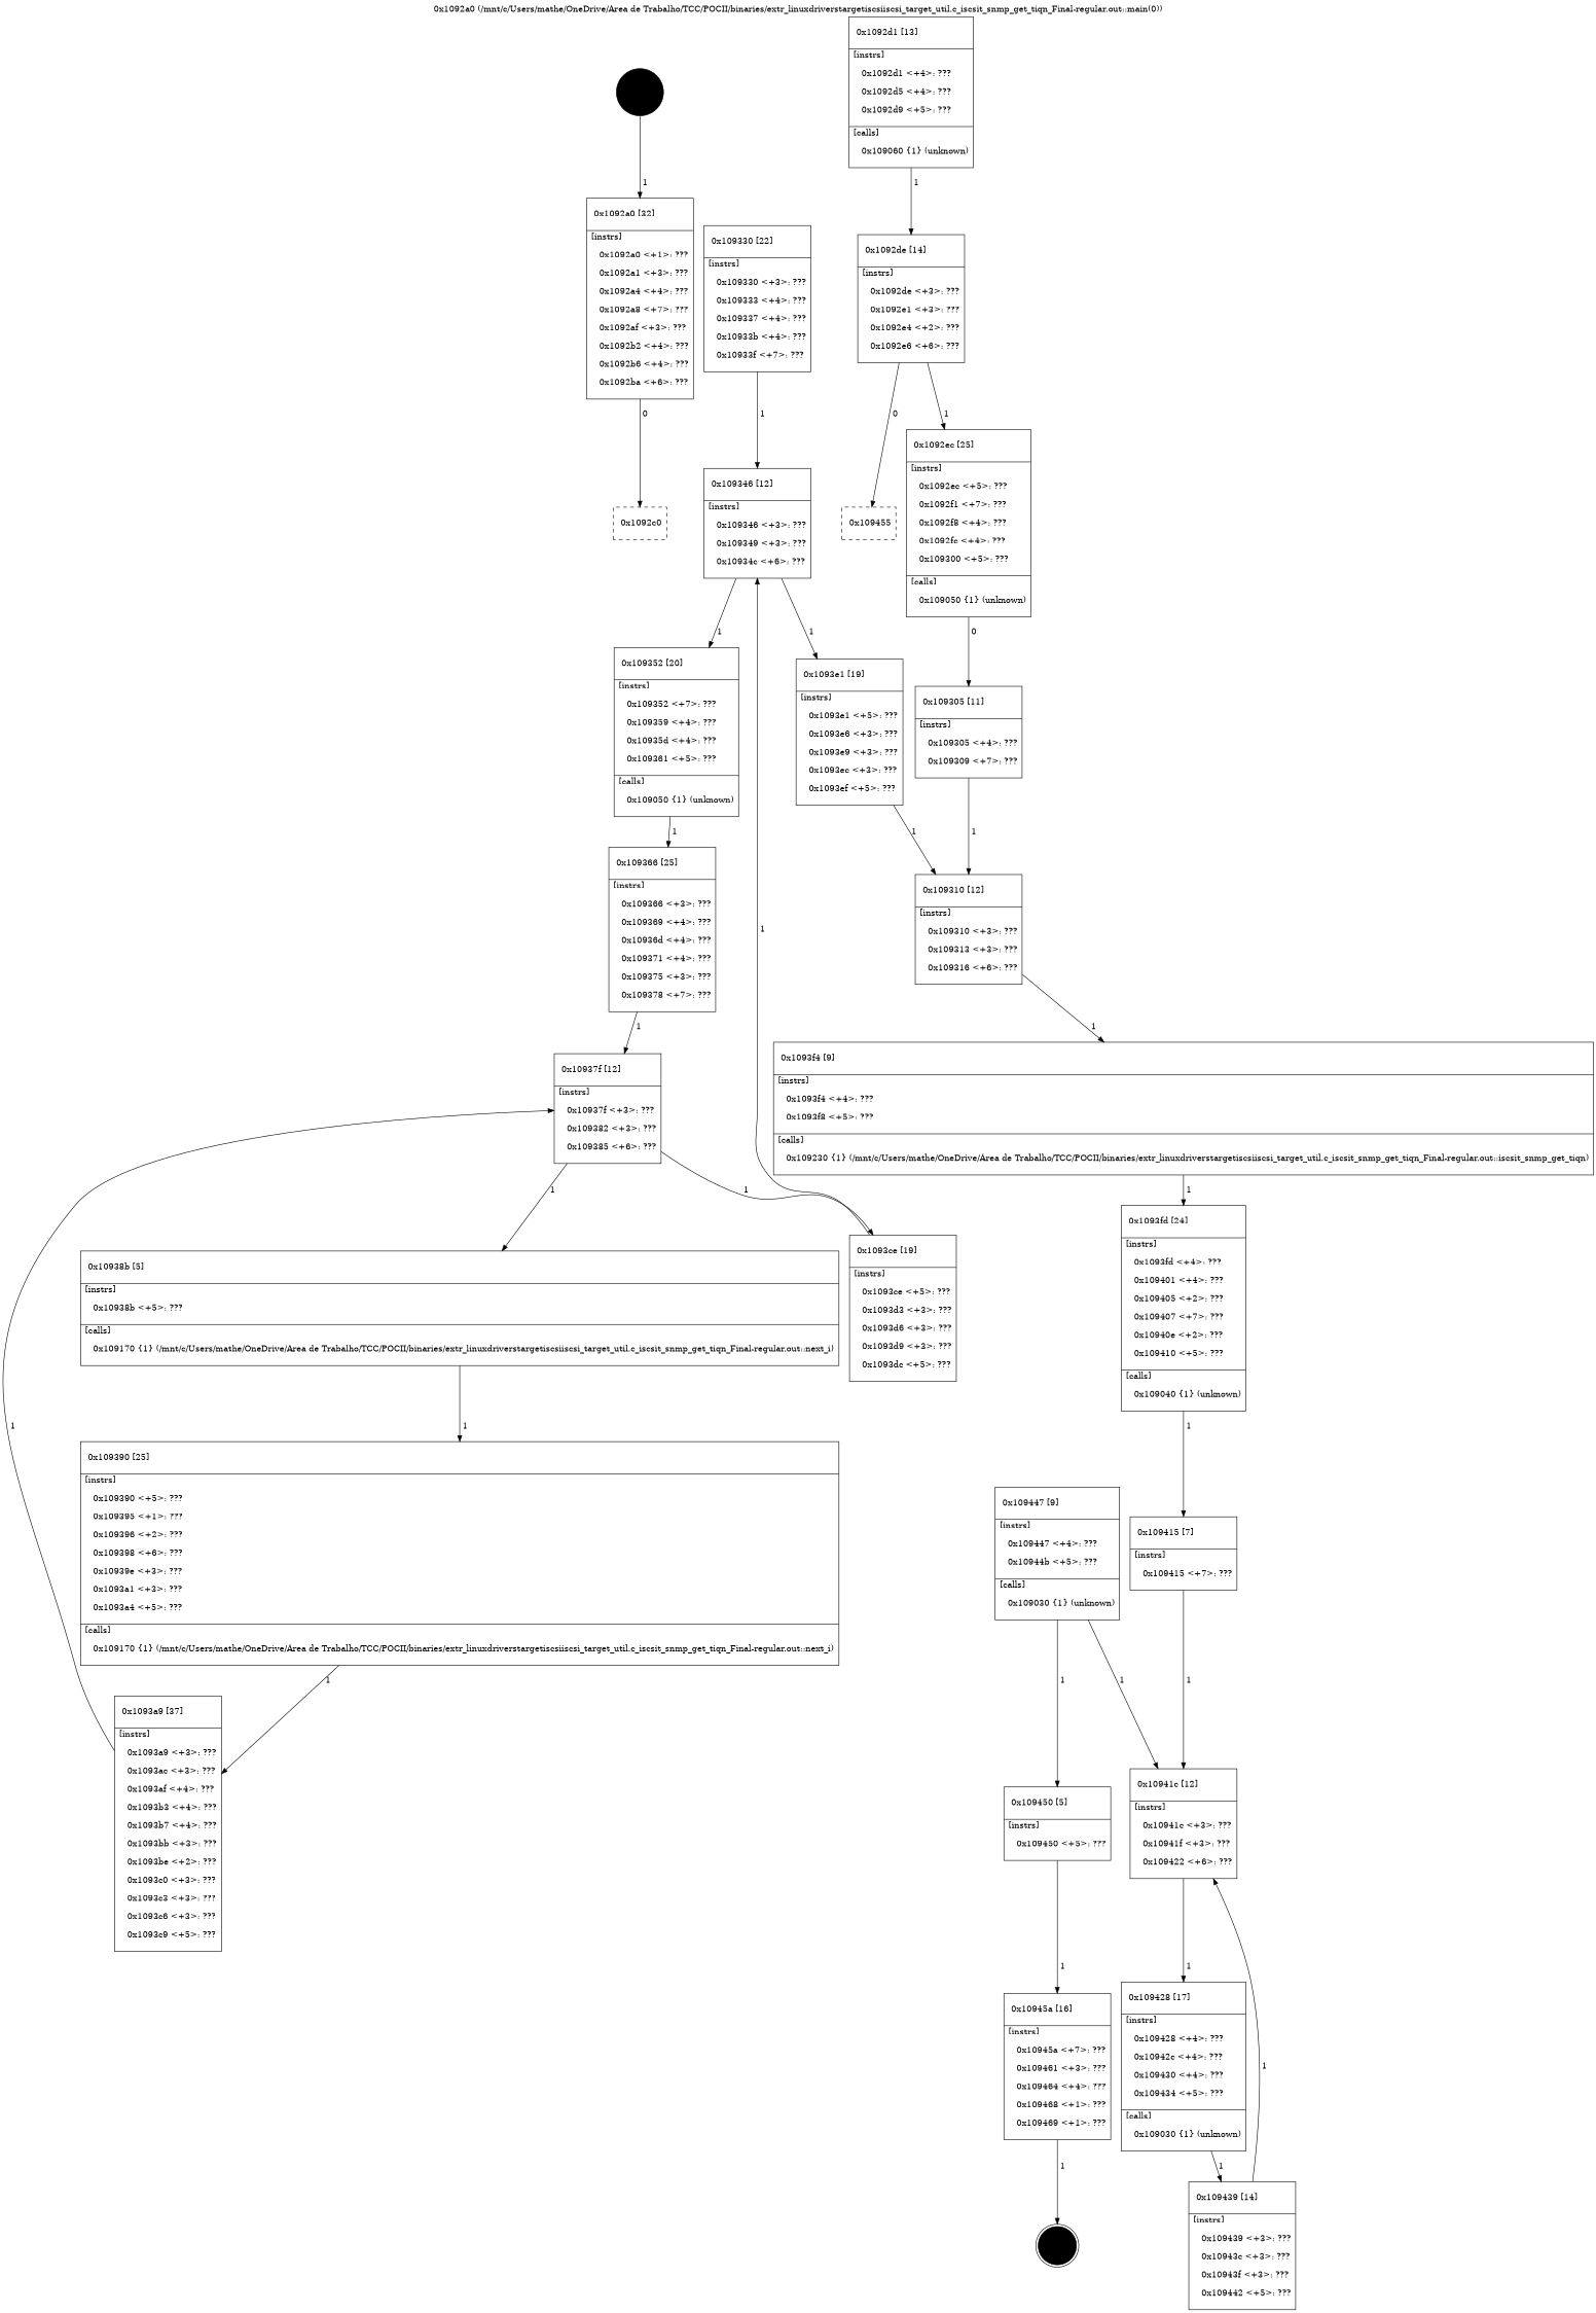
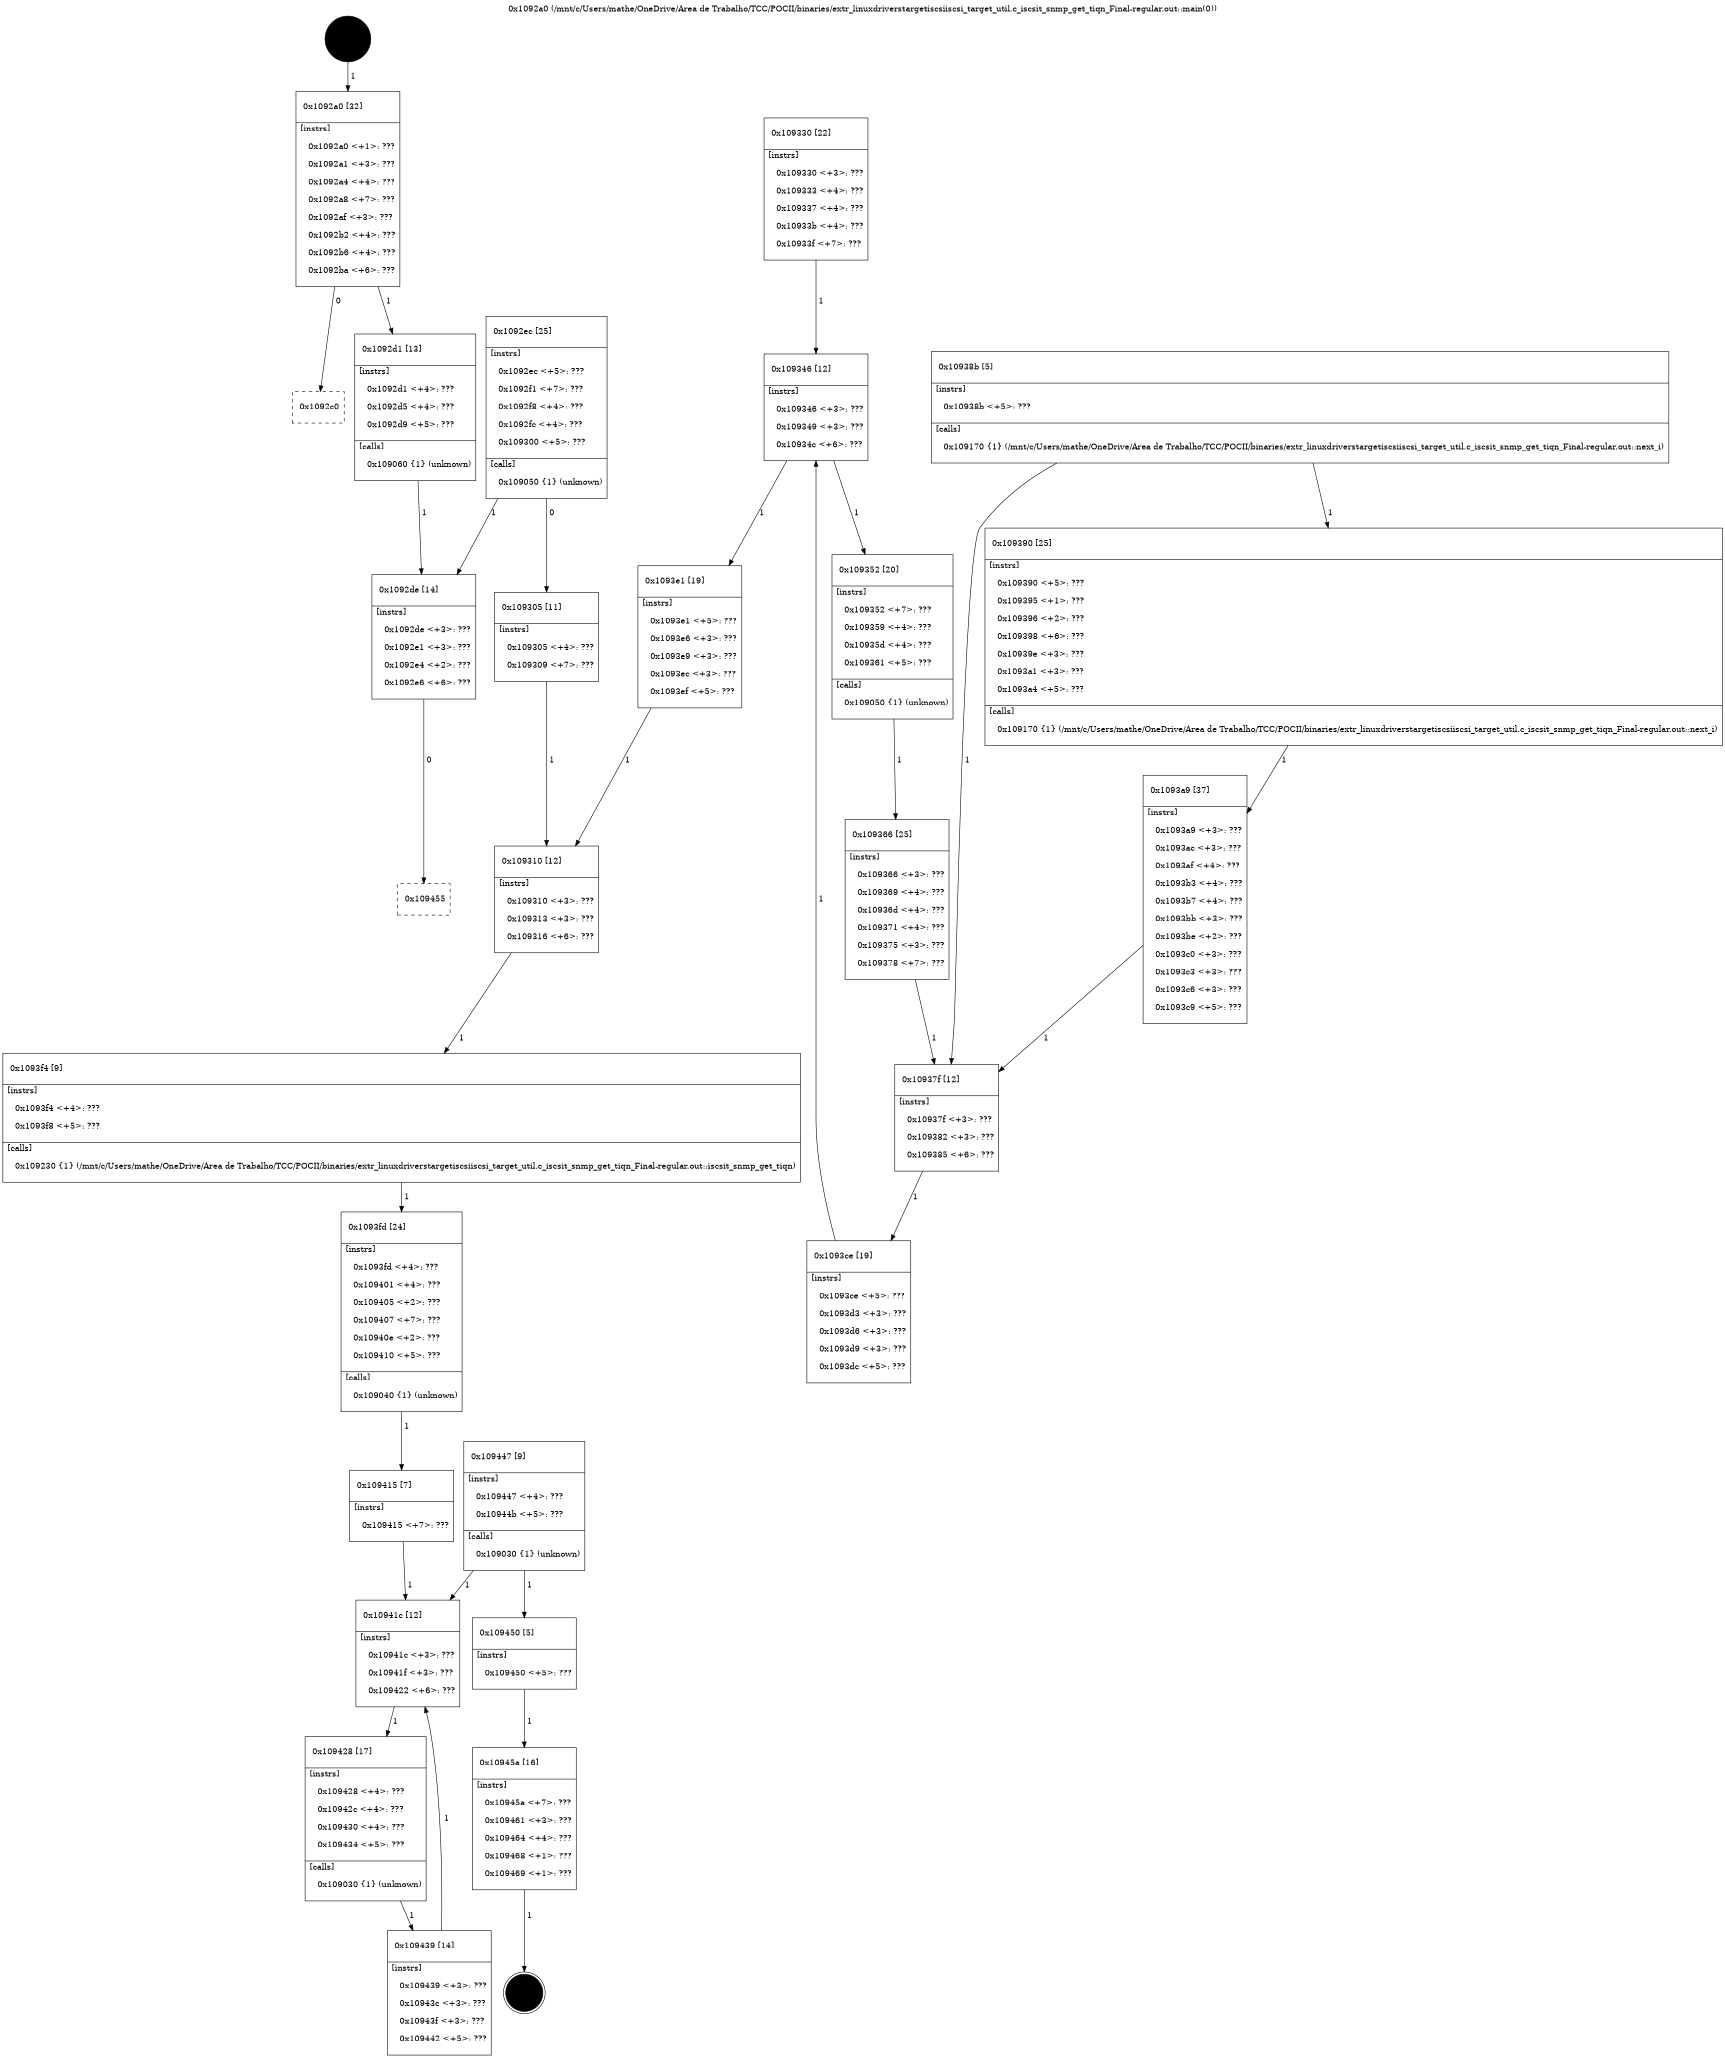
  digraph {
    label="0x1092a0 (/mnt/c/Users/mathe/OneDrive/Área de Trabalho/TCC/POCII/binaries/extr_linuxdriverstargetiscsiiscsi_target_util.c_iscsit_snmp_get_tiqn_Final-regular.out::main(0))"
    labelloc=t
    node [shape=record]
    Entry [fillcolor=black height=0.3 shape=circle style=filled width=0.3]
    n2 [label="{\n     0x1092a0 [32]\l\n     | [instrs]\l\n     &nbsp;&nbsp;0x1092a0 \<+1\>: ???\l\n     &nbsp;&nbsp;0x1092a1 \<+3\>: ???\l\n     &nbsp;&nbsp;0x1092a4 \<+4\>: ???\l\n     &nbsp;&nbsp;0x1092a8 \<+7\>: ???\l\n     &nbsp;&nbsp;0x1092af \<+3\>: ???\l\n     &nbsp;&nbsp;0x1092b2 \<+4\>: ???\l\n     &nbsp;&nbsp;0x1092b6 \<+4\>: ???\l\n     &nbsp;&nbsp;0x1092ba \<+6\>: ???\l\n  }"]
    n3 [label="{\n     0x1092d1 [13]\l\n     | [instrs]\l\n     &nbsp;&nbsp;0x1092d1 \<+4\>: ???\l\n     &nbsp;&nbsp;0x1092d5 \<+4\>: ???\l\n     &nbsp;&nbsp;0x1092d9 \<+5\>: ???\l\n     | [calls]\l\n     &nbsp;&nbsp;0x109060 \{1\} (unknown)\l\n  }"]
    n4 [label="{\n     0x1092c0\l\n  }" style=dashed]
    n5 [label="{\n     0x1092de [14]\l\n     | [instrs]\l\n     &nbsp;&nbsp;0x1092de \<+3\>: ???\l\n     &nbsp;&nbsp;0x1092e1 \<+3\>: ???\l\n     &nbsp;&nbsp;0x1092e4 \<+2\>: ???\l\n     &nbsp;&nbsp;0x1092e6 \<+6\>: ???\l\n  }"]
    n6 [label="{\n     0x109455\l\n  }" style=dashed]
    n7 [label="{\n     0x1092ec [25]\l\n     | [instrs]\l\n     &nbsp;&nbsp;0x1092ec \<+5\>: ???\l\n     &nbsp;&nbsp;0x1092f1 \<+7\>: ???\l\n     &nbsp;&nbsp;0x1092f8 \<+4\>: ???\l\n     &nbsp;&nbsp;0x1092fc \<+4\>: ???\l\n     &nbsp;&nbsp;0x109300 \<+5\>: ???\l\n     | [calls]\l\n     &nbsp;&nbsp;0x109050 \{1\} (unknown)\l\n  }"]
    n8 [label="{\n     0x109305 [11]\l\n     | [instrs]\l\n     &nbsp;&nbsp;0x109305 \<+4\>: ???\l\n     &nbsp;&nbsp;0x109309 \<+7\>: ???\l\n  }"]
    n9 [label="{\n     0x109310 [12]\l\n     | [instrs]\l\n     &nbsp;&nbsp;0x109310 \<+3\>: ???\l\n     &nbsp;&nbsp;0x109313 \<+3\>: ???\l\n     &nbsp;&nbsp;0x109316 \<+6\>: ???\l\n  }"]
    Exit [fillcolor=black height=0.3 peripheries=2 shape=circle style=filled width=0.3]
    n11 [label="{\n     0x1093f4 [9]\l\n     | [instrs]\l\n     &nbsp;&nbsp;0x1093f4 \<+4\>: ???\l\n     &nbsp;&nbsp;0x1093f8 \<+5\>: ???\l\n     | [calls]\l\n     &nbsp;&nbsp;0x109230 \{1\} (/mnt/c/Users/mathe/OneDrive/Área de Trabalho/TCC/POCII/binaries/extr_linuxdriverstargetiscsiiscsi_target_util.c_iscsit_snmp_get_tiqn_Final-regular.out::iscsit_snmp_get_tiqn)\l\n  }"]
    n12 [label="{\n     0x1093fd [24]\l\n     | [instrs]\l\n     &nbsp;&nbsp;0x1093fd \<+4\>: ???\l\n     &nbsp;&nbsp;0x109401 \<+4\>: ???\l\n     &nbsp;&nbsp;0x109405 \<+2\>: ???\l\n     &nbsp;&nbsp;0x109407 \<+7\>: ???\l\n     &nbsp;&nbsp;0x10940e \<+2\>: ???\l\n     &nbsp;&nbsp;0x109410 \<+5\>: ???\l\n     | [calls]\l\n     &nbsp;&nbsp;0x109040 \{1\} (unknown)\l\n  }"]
    n13 [label="{\n     0x109415 [7]\l\n     | [instrs]\l\n     &nbsp;&nbsp;0x109415 \<+7\>: ???\l\n  }"]
    n14 [label="{\n     0x109330 [22]\l\n     | [instrs]\l\n     &nbsp;&nbsp;0x109330 \<+3\>: ???\l\n     &nbsp;&nbsp;0x109333 \<+4\>: ???\l\n     &nbsp;&nbsp;0x109337 \<+4\>: ???\l\n     &nbsp;&nbsp;0x10933b \<+4\>: ???\l\n     &nbsp;&nbsp;0x10933f \<+7\>: ???\l\n  }"]
    n15 [label="{\n     0x109346 [12]\l\n     | [instrs]\l\n     &nbsp;&nbsp;0x109346 \<+3\>: ???\l\n     &nbsp;&nbsp;0x109349 \<+3\>: ???\l\n     &nbsp;&nbsp;0x10934c \<+6\>: ???\l\n  }"]
    n16 [label="{\n     0x1093e1 [19]\l\n     | [instrs]\l\n     &nbsp;&nbsp;0x1093e1 \<+5\>: ???\l\n     &nbsp;&nbsp;0x1093e6 \<+3\>: ???\l\n     &nbsp;&nbsp;0x1093e9 \<+3\>: ???\l\n     &nbsp;&nbsp;0x1093ec \<+3\>: ???\l\n     &nbsp;&nbsp;0x1093ef \<+5\>: ???\l\n  }"]
    n17 [label="{\n     0x109352 [20]\l\n     | [instrs]\l\n     &nbsp;&nbsp;0x109352 \<+7\>: ???\l\n     &nbsp;&nbsp;0x109359 \<+4\>: ???\l\n     &nbsp;&nbsp;0x10935d \<+4\>: ???\l\n     &nbsp;&nbsp;0x109361 \<+5\>: ???\l\n     | [calls]\l\n     &nbsp;&nbsp;0x109050 \{1\} (unknown)\l\n  }"]
    n18 [label="{\n     0x109366 [25]\l\n     | [instrs]\l\n     &nbsp;&nbsp;0x109366 \<+3\>: ???\l\n     &nbsp;&nbsp;0x109369 \<+4\>: ???\l\n     &nbsp;&nbsp;0x10936d \<+4\>: ???\l\n     &nbsp;&nbsp;0x109371 \<+4\>: ???\l\n     &nbsp;&nbsp;0x109375 \<+3\>: ???\l\n     &nbsp;&nbsp;0x109378 \<+7\>: ???\l\n  }"]
    n19 [label="{\n     0x10937f [12]\l\n     | [instrs]\l\n     &nbsp;&nbsp;0x10937f \<+3\>: ???\l\n     &nbsp;&nbsp;0x109382 \<+3\>: ???\l\n     &nbsp;&nbsp;0x109385 \<+6\>: ???\l\n  }"]
    n20 [label="{\n     0x1093ce [19]\l\n     | [instrs]\l\n     &nbsp;&nbsp;0x1093ce \<+5\>: ???\l\n     &nbsp;&nbsp;0x1093d3 \<+3\>: ???\l\n     &nbsp;&nbsp;0x1093d6 \<+3\>: ???\l\n     &nbsp;&nbsp;0x1093d9 \<+3\>: ???\l\n     &nbsp;&nbsp;0x1093dc \<+5\>: ???\l\n  }"]
    n21 [label="{\n     0x10938b [5]\l\n     | [instrs]\l\n     &nbsp;&nbsp;0x10938b \<+5\>: ???\l\n     | [calls]\l\n     &nbsp;&nbsp;0x109170 \{1\} (/mnt/c/Users/mathe/OneDrive/Área de Trabalho/TCC/POCII/binaries/extr_linuxdriverstargetiscsiiscsi_target_util.c_iscsit_snmp_get_tiqn_Final-regular.out::next_i)\l\n  }"]
    n22 [label="{\n     0x109390 [25]\l\n     | [instrs]\l\n     &nbsp;&nbsp;0x109390 \<+5\>: ???\l\n     &nbsp;&nbsp;0x109395 \<+1\>: ???\l\n     &nbsp;&nbsp;0x109396 \<+2\>: ???\l\n     &nbsp;&nbsp;0x109398 \<+6\>: ???\l\n     &nbsp;&nbsp;0x10939e \<+3\>: ???\l\n     &nbsp;&nbsp;0x1093a1 \<+3\>: ???\l\n     &nbsp;&nbsp;0x1093a4 \<+5\>: ???\l\n     | [calls]\l\n     &nbsp;&nbsp;0x109170 \{1\} (/mnt/c/Users/mathe/OneDrive/Área de Trabalho/TCC/POCII/binaries/extr_linuxdriverstargetiscsiiscsi_target_util.c_iscsit_snmp_get_tiqn_Final-regular.out::next_i)\l\n  }"]
    n23 [label="{\n     0x1093a9 [37]\l\n     | [instrs]\l\n     &nbsp;&nbsp;0x1093a9 \<+3\>: ???\l\n     &nbsp;&nbsp;0x1093ac \<+3\>: ???\l\n     &nbsp;&nbsp;0x1093af \<+4\>: ???\l\n     &nbsp;&nbsp;0x1093b3 \<+4\>: ???\l\n     &nbsp;&nbsp;0x1093b7 \<+4\>: ???\l\n     &nbsp;&nbsp;0x1093bb \<+3\>: ???\l\n     &nbsp;&nbsp;0x1093be \<+2\>: ???\l\n     &nbsp;&nbsp;0x1093c0 \<+3\>: ???\l\n     &nbsp;&nbsp;0x1093c3 \<+3\>: ???\l\n     &nbsp;&nbsp;0x1093c6 \<+3\>: ???\l\n     &nbsp;&nbsp;0x1093c9 \<+5\>: ???\l\n  }"]
    n24 [label="{\n     0x10945a [16]\l\n     | [instrs]\l\n     &nbsp;&nbsp;0x10945a \<+7\>: ???\l\n     &nbsp;&nbsp;0x109461 \<+3\>: ???\l\n     &nbsp;&nbsp;0x109464 \<+4\>: ???\l\n     &nbsp;&nbsp;0x109468 \<+1\>: ???\l\n     &nbsp;&nbsp;0x109469 \<+1\>: ???\l\n  }"]
    n25 [label="{\n     0x109450 [5]\l\n     | [instrs]\l\n     &nbsp;&nbsp;0x109450 \<+5\>: ???\l\n  }"]
    n26 [label="{\n     0x10941c [12]\l\n     | [instrs]\l\n     &nbsp;&nbsp;0x10941c \<+3\>: ???\l\n     &nbsp;&nbsp;0x10941f \<+3\>: ???\l\n     &nbsp;&nbsp;0x109422 \<+6\>: ???\l\n  }"]
    n27 [label="{\n     0x109428 [17]\l\n     | [instrs]\l\n     &nbsp;&nbsp;0x109428 \<+4\>: ???\l\n     &nbsp;&nbsp;0x10942c \<+4\>: ???\l\n     &nbsp;&nbsp;0x109430 \<+4\>: ???\l\n     &nbsp;&nbsp;0x109434 \<+5\>: ???\l\n     | [calls]\l\n     &nbsp;&nbsp;0x109030 \{1\} (unknown)\l\n  }"]
    n28 [label="{\n     0x109447 [9]\l\n     | [instrs]\l\n     &nbsp;&nbsp;0x109447 \<+4\>: ???\l\n     &nbsp;&nbsp;0x10944b \<+5\>: ???\l\n     | [calls]\l\n     &nbsp;&nbsp;0x109030 \{1\} (unknown)\l\n  }"]
    n29 [label="{\n     0x109439 [14]\l\n     | [instrs]\l\n     &nbsp;&nbsp;0x109439 \<+3\>: ???\l\n     &nbsp;&nbsp;0x10943c \<+3\>: ???\l\n     &nbsp;&nbsp;0x10943f \<+3\>: ???\l\n     &nbsp;&nbsp;0x109442 \<+5\>: ???\l\n  }"]
    Entry -> n2 [label=" 1"]
+   n2 -> n3 [label=" 1"]
    n2 -> n4 [label=" 0"]
    n3 -> n5 [label=" 1"]
    n5 -> n6 [label=" 0"]
-   n5 -> n7 [label=" 1"]
+   n7 -> n5 [label=" 1"]
    n7 -> n8 [label=" 0"]
    n8 -> n9 [label=" 1"]
    n9 -> n11 [label=" 1"]
    n11 -> n12 [label=" 1"]
    n12 -> n13 [label=" 1"]
    n13 -> n26 [label=" 1"]
    n14 -> n15 [label=" 1"]
    n15 -> n16 [label=" 1"]
    n15 -> n17 [label=" 1"]
    n16 -> n9 [label=" 1"]
    n17 -> n18 [label=" 1"]
    n18 -> n19 [label=" 1"]
    n19 -> n20 [label=" 1"]
-   n19 -> n21 [label=" 1"]
+   n21 -> n19 [label=" 1"]
    n20 -> n15 [label=" 1"]
    n21 -> n22 [label=" 1"]
    n22 -> n23 [label=" 1"]
    n23 -> n19 [label=" 1"]
    n24 -> Exit [label=" 1"]
    n25 -> n24 [label=" 1"]
    n26 -> n27 [label=" 1"]
    n27 -> n29 [label=" 1"]
    n28 -> n25 [label=" 1"]
    n28 -> n26 [label=" 1"]
    n29 -> n26 [label=" 1"]
  }
